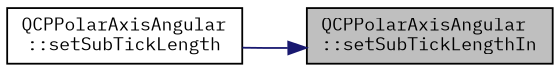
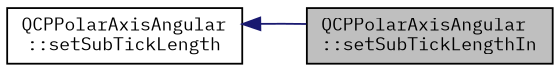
  digraph {
    rankdir=RL
    fontname="IBM Plex Mono"
    node [color=black fontname="IBM Plex Mono" fontsize=10 shape=record style=filled]
    n1 [fillcolor=grey75 fontcolor=black height=0.2 label="QCPPolarAxisAngular\l::setSubTickLengthIn" width=0.4]
    n2 [fillcolor=white height=0.2 label="QCPPolarAxisAngular\l::setSubTickLength" width=0.4]
-   n1 -> n2 [color=midnightblue dir=back fontname="IBM Plex Mono" fontsize=10 labelfontname=Helvetica labelfontsize=10 style=solid]
+   n2 -> n1 [color=midnightblue dir=back fontname="IBM Plex Mono" fontsize=10 labelfontname=Helvetica labelfontsize=10 style=solid]
  }
